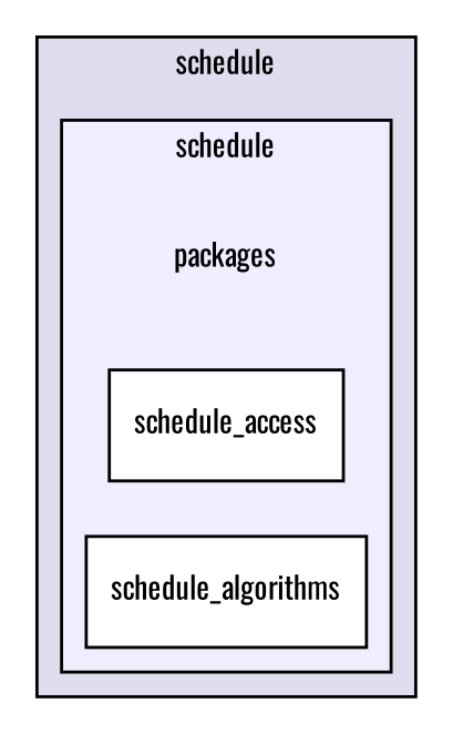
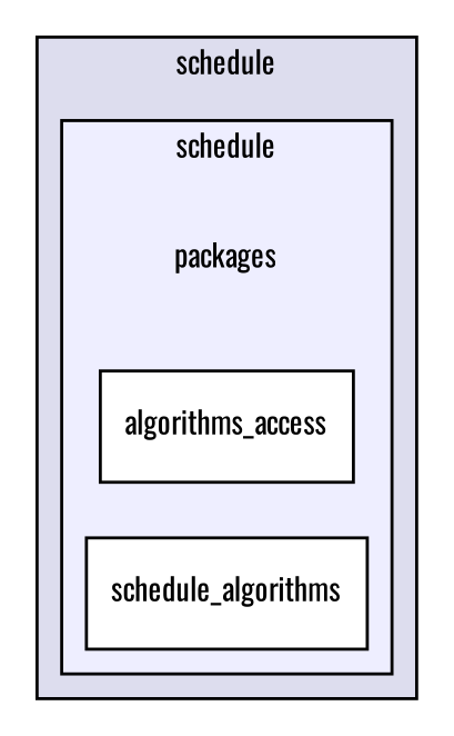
  digraph {
    compound=true
    rankdir=LR
    fontname=Oswald
    node [fontname=Oswald fontsize=10 shape=box color=black fillcolor=white style=filled]
    n1 [label=packages shape=plaintext color="" fillcolor="" style=""]
-   n2 [label=schedule_access]
+   n2 [label=algorithms_access]
    n3 [label=schedule_algorithms]
    subgraph cluster_1 {
      bgcolor="#ddddee"
      fontsize=10
      label=schedule
      pencolor=black
      subgraph cluster_2 {
        bgcolor="#eeeeff"
        fontsize=10
        pencolor=black
        n1
        n2
        n3
      }
    }
  }
